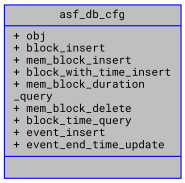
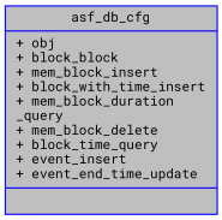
  digraph {
    fontname="Roboto Mono"
-   n1 [color=blue fillcolor=grey75 fontcolor=black fontname="Roboto Mono" fontsize=10 height=0.2 label="{asf_db_cfg\n|+ obj\l+ block_insert\l+ mem_block_insert\l+ block_with_time_insert\l+ mem_block_duration\l_query\l+ mem_block_delete\l+ block_time_query\l+ event_insert\l+ event_end_time_update\l|}" shape=record style=filled width=0.4]
+   n1 [color=blue fillcolor=grey75 fontcolor=black fontname="Roboto Mono" fontsize=10 height=0.2 label="{asf_db_cfg\n|+ obj\l+ block_block\l+ mem_block_insert\l+ block_with_time_insert\l+ mem_block_duration\l_query\l+ mem_block_delete\l+ block_time_query\l+ event_insert\l+ event_end_time_update\l|}" shape=record style=filled width=0.4]
  }
